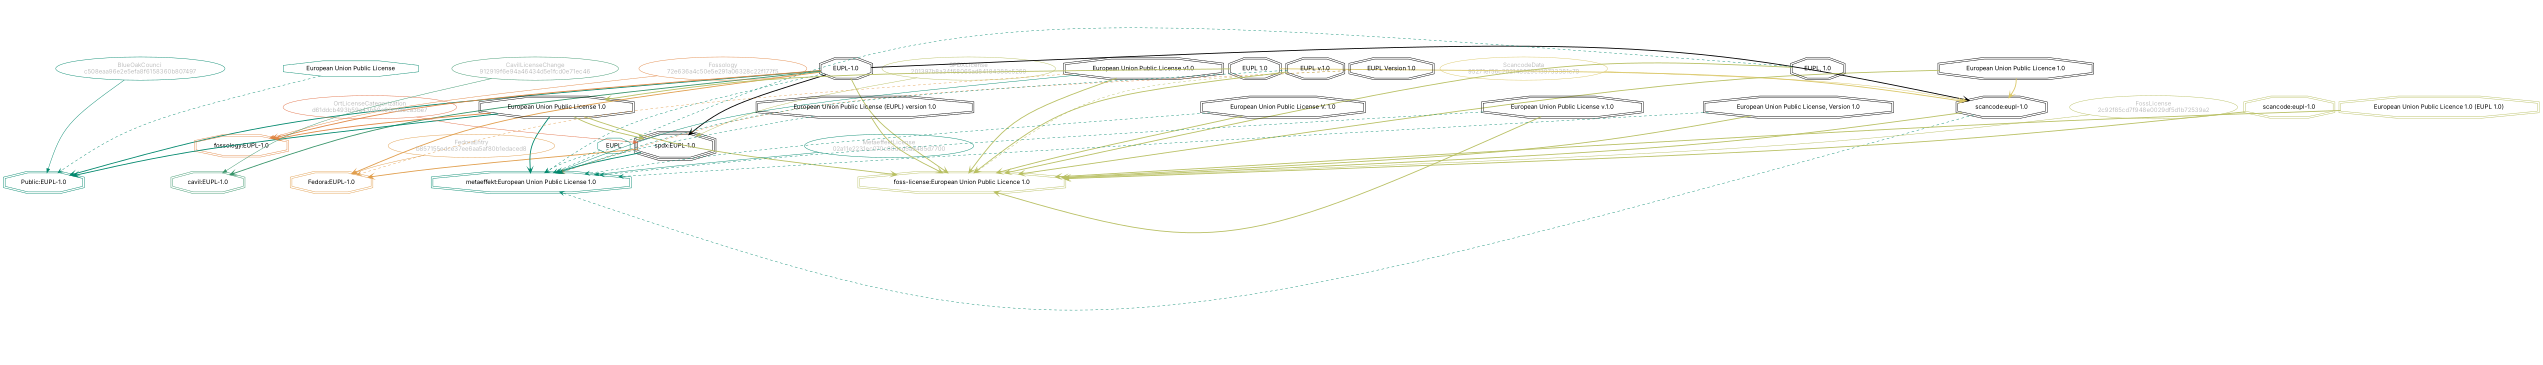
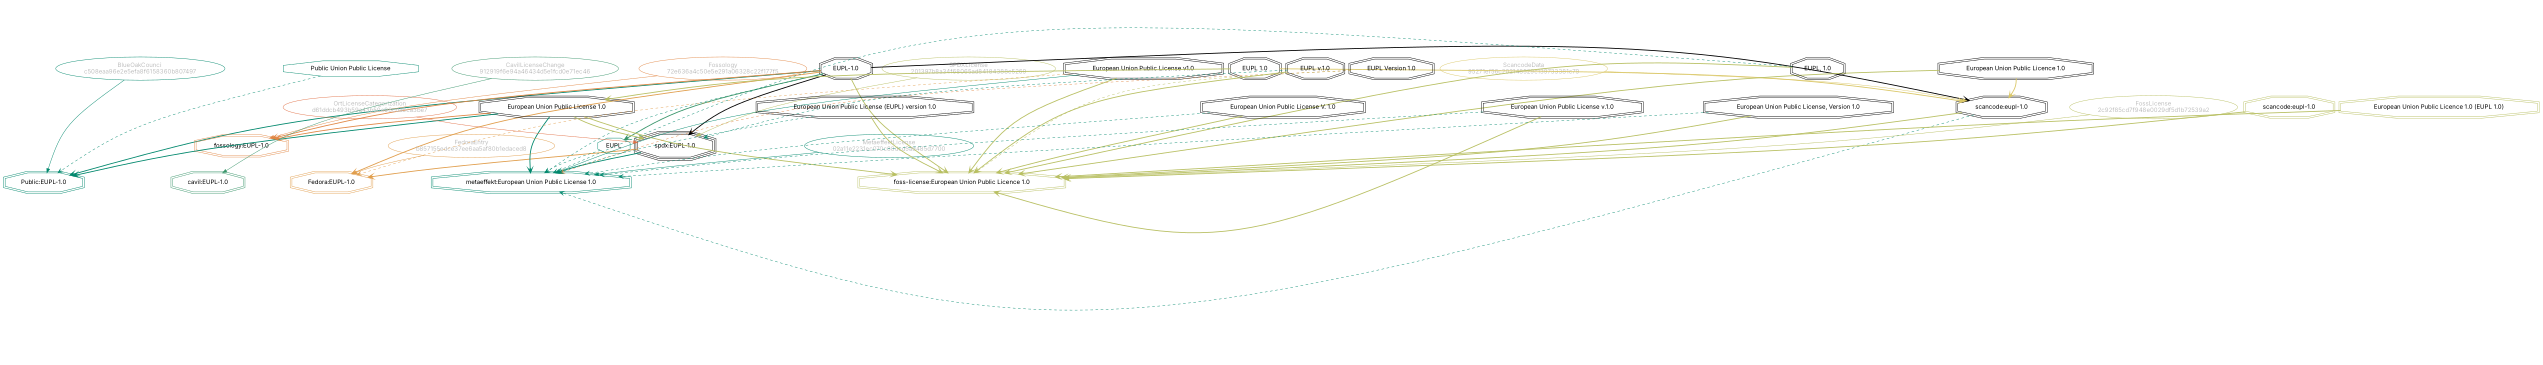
  strict digraph {
    fontname=Inter
    splines=curved
    node [fontname=Inter shape=doubleoctagon]
    edge [color="#b8bf62" fontname=Inter weight=0.7 arrowhead=vee style=bold]
    n1 [color="#b8bf62" fillcolor="beige;1" fontcolor=gray label="SPDXLicense\n201397b8a34f68065ad84184388c5269" shape=ellipse]
    n2 [label="spdx:EUPL-1.0" shape=tripleoctagon]
    n3 [color="#e09d4b" label="Fedora:EUPL-1.0"]
    n4 [color="#00876c" label="metaeffekt:European Union Public License 1.0"]
    n5 [label="EUPL-1.0"]
    n6 [color="#00876c" label="Public:EUPL-1.0"]
    n7 [label="scancode:eupl-1.0"]
    n8 [color="#e18745" label="fossology:EUPL-1.0"]
    n9 [color="#379469" label="cavil:EUPL-1.0"]
    n10 [color="#b8bf62" label="foss-license:European Union Public Licence 1.0"]
    n11 [label="European Union Public License 1.0"]
    n12 [color="#e09d4b" fillcolor="beige;1" fontcolor=gray label="FedoraEntry\nb857155edce37ee6aa5af80b1edaced8" shape=ellipse]
    n13 [label="European Union Public License v1.0"]
    n14 [color="#00876c" fillcolor="beige;1" fontcolor=gray label="BlueOakCouncil\nc508eaa96e2e5efa8f6158360b807497" shape=ellipse]
-   n15 [color="#00876c" label="European Union Public License" shape=octagon]
+   n15 [color="#00876c" label="Public Union Public License" shape=octagon]
    n16 [color="#dac767" fillcolor="beige;1" fontcolor=gray label="ScancodeData\n95271ef56c202148529c139733381c79" shape=ellipse]
    n17 [label="EUPL 1.0"]
    n18 [label="European Union Public Licence 1.0"]
    n19 [color="#e18745" fillcolor="beige;1" fontcolor=gray label="Fossology\n72e636a4c50e5e291a06328c22f177f5" shape=ellipse]
    n20 [color="#e06f45" fillcolor="beige;1" fontcolor=gray label="OrtLicenseCategorization\nd61ddcb493b59a43b50e98cda6ca3be7" shape=ellipse]
    n21 [color="#379469" fillcolor="beige;1" fontcolor=gray label="CavilLicenseChange\n912919f6e94a46434d5e1fcd0e71ec46" shape=ellipse]
    n22 [color="#00876c" label=EUPL shape=octagon]
    n23 [color="#00876c" fillcolor="beige;1" fontcolor=gray label="MetaeffektLicense\n02a11e2231ec070c88dcd5a9485d7700" shape=ellipse]
    n24 [label="EUPL Version 1.0"]
    n25 [label="EUPL v.1.0"]
    n26 [label="EUPL, 1.0"]
    n27 [label="European Union Public License V. 1.0"]
    n28 [label="European Union Public License v.1.0"]
    n29 [label="European Union Public License, Version 1.0"]
    n30 [label="European Union Public License (EUPL) version 1.0"]
    n31 [color="#b8bf62" fillcolor="beige;1" fontcolor=gray label="FossLicense\n2c92f85cd7f948e0029df5d1b72539a2" shape=ellipse]
    n32 [color="#b8bf62" label="scancode:eupl-1.0"]
    n33 [color="#b8bf62" label="European Union Public Licence 1.0 (EUPL 1.0)"]
    n1 -> n2 [weight=0.5 arrowhead="" style=""]
    n2 -> n3 [color="#e09d4b"]
    n2 -> n4 [color="#00876c"]
    n5 -> n2 [color=""]
    n5 -> n3 [color="#e09d4b"]
    n5 -> n4 [color="#00876c" style=dashed weight=0.5]
    n5 -> n6 [color="#00876c"]
    n5 -> n7 [color=""]
    n5 -> n8 [color="#e18745"]
-   n5 -> n9 [color="#379469"]
+   n5 -> n22 [color="#379469"]
    n5 -> n10
    n7 -> n4 [color="#00876c" style=dashed weight=0.5]
    n7 -> n10
    n11 -> n2
    n11 -> n4 [color="#00876c"]
    n11 -> n6 [color="#00876c"]
    n11 -> n8 [color="#e18745"]
    n11 -> n10
    n12 -> n3 [color="#e09d4b" weight=0.5 arrowhead="" style=""]
    n13 -> n3 [color="#e09d4b" style=dashed weight=0.5]
    n13 -> n4 [color="#00876c" style=solid weight=0.5]
    n13 -> n10
    n14 -> n6 [color="#00876c" weight=0.5 arrowhead="" style=""]
    n15 -> n6 [color="#00876c" style=dashed weight=0.5]
    n16 -> n7 [color="#dac767" weight=0.5 arrowhead="" style=""]
    n17 -> n7 [color="#dac767"]
    n17 -> n11
    n18 -> n7 [color="#dac767"]
    n18 -> n10
    n19 -> n8 [color="#e18745" weight=0.5 arrowhead="" style=""]
    n20 -> n2 [color="#e06f45" weight=0.5 arrowhead="" style=""]
    n21 -> n9 [color="#379469" weight=0.5 arrowhead="" style=""]
    n22 -> n4 [color="#00876c" style=dashed weight=0.5]
    n23 -> n4 [color="#00876c" weight=0.5 arrowhead="" style=""]
    n24 -> n4 [color="#e18745" style=dashed weight=0.5]
    n24 -> n10 [style=dashed]
-   n25 -> n4 [color="#00876c" style=dashed weight=0.5]
+   n25 -> n2 [color="#00876c" style=dashed weight=0.5]
    n25 -> n10
    n26 -> n4 [color="#00876c" style=dashed weight=0.5]
    n26 -> n10
    n27 -> n4 [color="#00876c" style=dashed weight=0.5]
    n27 -> n10
    n28 -> n4 [color="#00876c" style=dashed weight=0.5]
    n28 -> n10
    n29 -> n4 [color="#00876c" style=dashed weight=0.5]
    n29 -> n10
    n30 -> n4 [color="#00876c" style=dashed weight=0.5]
    n30 -> n10
    n31 -> n10 [weight=0.5 arrowhead="" style=""]
    n32 -> n10
    n33 -> n10
  }
